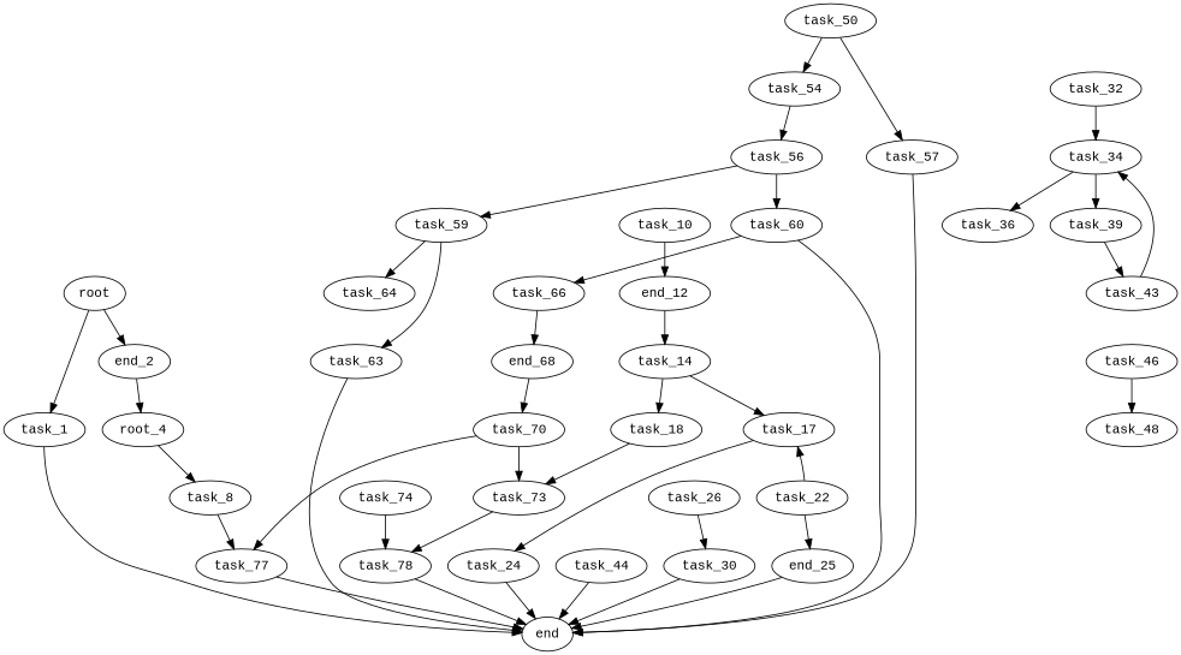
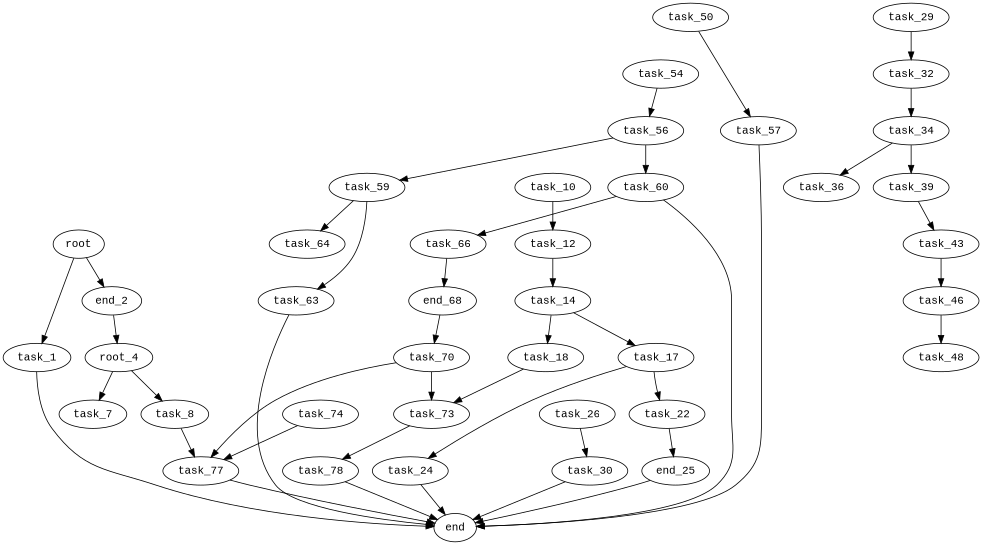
  digraph {
    fontname="Liberation Mono"
    node [fontname="Liberation Mono"]
    edge [fontname="Liberation Mono"]
    root
    task_1
    n3 [label=end_2]
    end
    n5 [label=root_4]
+   task_7
    task_8
    task_77
    task_10
-   task_12 [label=end_12]
+   task_12
    task_14
    task_17
    task_18
    n14 [label=task_24]
    task_22
    task_73
    n17 [label=end_25]
    task_26
    task_30
+   task_29
    task_32
    task_34
    task_36
    task_39
    task_43
    task_46
-   task_44
    task_48
    n29 [label=task_57]
    task_50
    task_54
    task_56
    task_59
    task_60
    task_63
    task_64
    task_66
    n38 [label=end_68]
    task_70
    task_78
    task_74
    root -> task_1
    root -> n3
    task_1 -> end
    n3 -> n5
+   n5 -> task_7
    n5 -> task_8
    task_8 -> task_77
    task_77 -> end
    task_10 -> task_12
    task_12 -> task_14
    task_14 -> task_17
    task_14 -> task_18
    task_17 -> n14
-   task_22 -> task_17
+   task_17 -> task_22
    task_18 -> task_73
    n14 -> end
    task_22 -> n17
    task_73 -> task_78
    n17 -> end
    task_26 -> task_30
    task_30 -> end
+   task_29 -> task_32
    task_32 -> task_34
    task_34 -> task_36
    task_34 -> task_39
    task_39 -> task_43
-   task_43 -> task_34
+   task_43 -> task_46
    task_46 -> task_48
-   task_44 -> end
    n29 -> end
    task_50 -> n29
-   task_50 -> task_54
    task_54 -> task_56
    task_56 -> task_59
    task_56 -> task_60
    task_59 -> task_63
    task_59 -> task_64
    task_60 -> end
    task_60 -> task_66
    task_63 -> end
    task_66 -> n38
    n38 -> task_70
    task_70 -> task_77
    task_70 -> task_73
    task_78 -> end
-   task_74 -> task_78
+   task_74 -> task_77
  }
